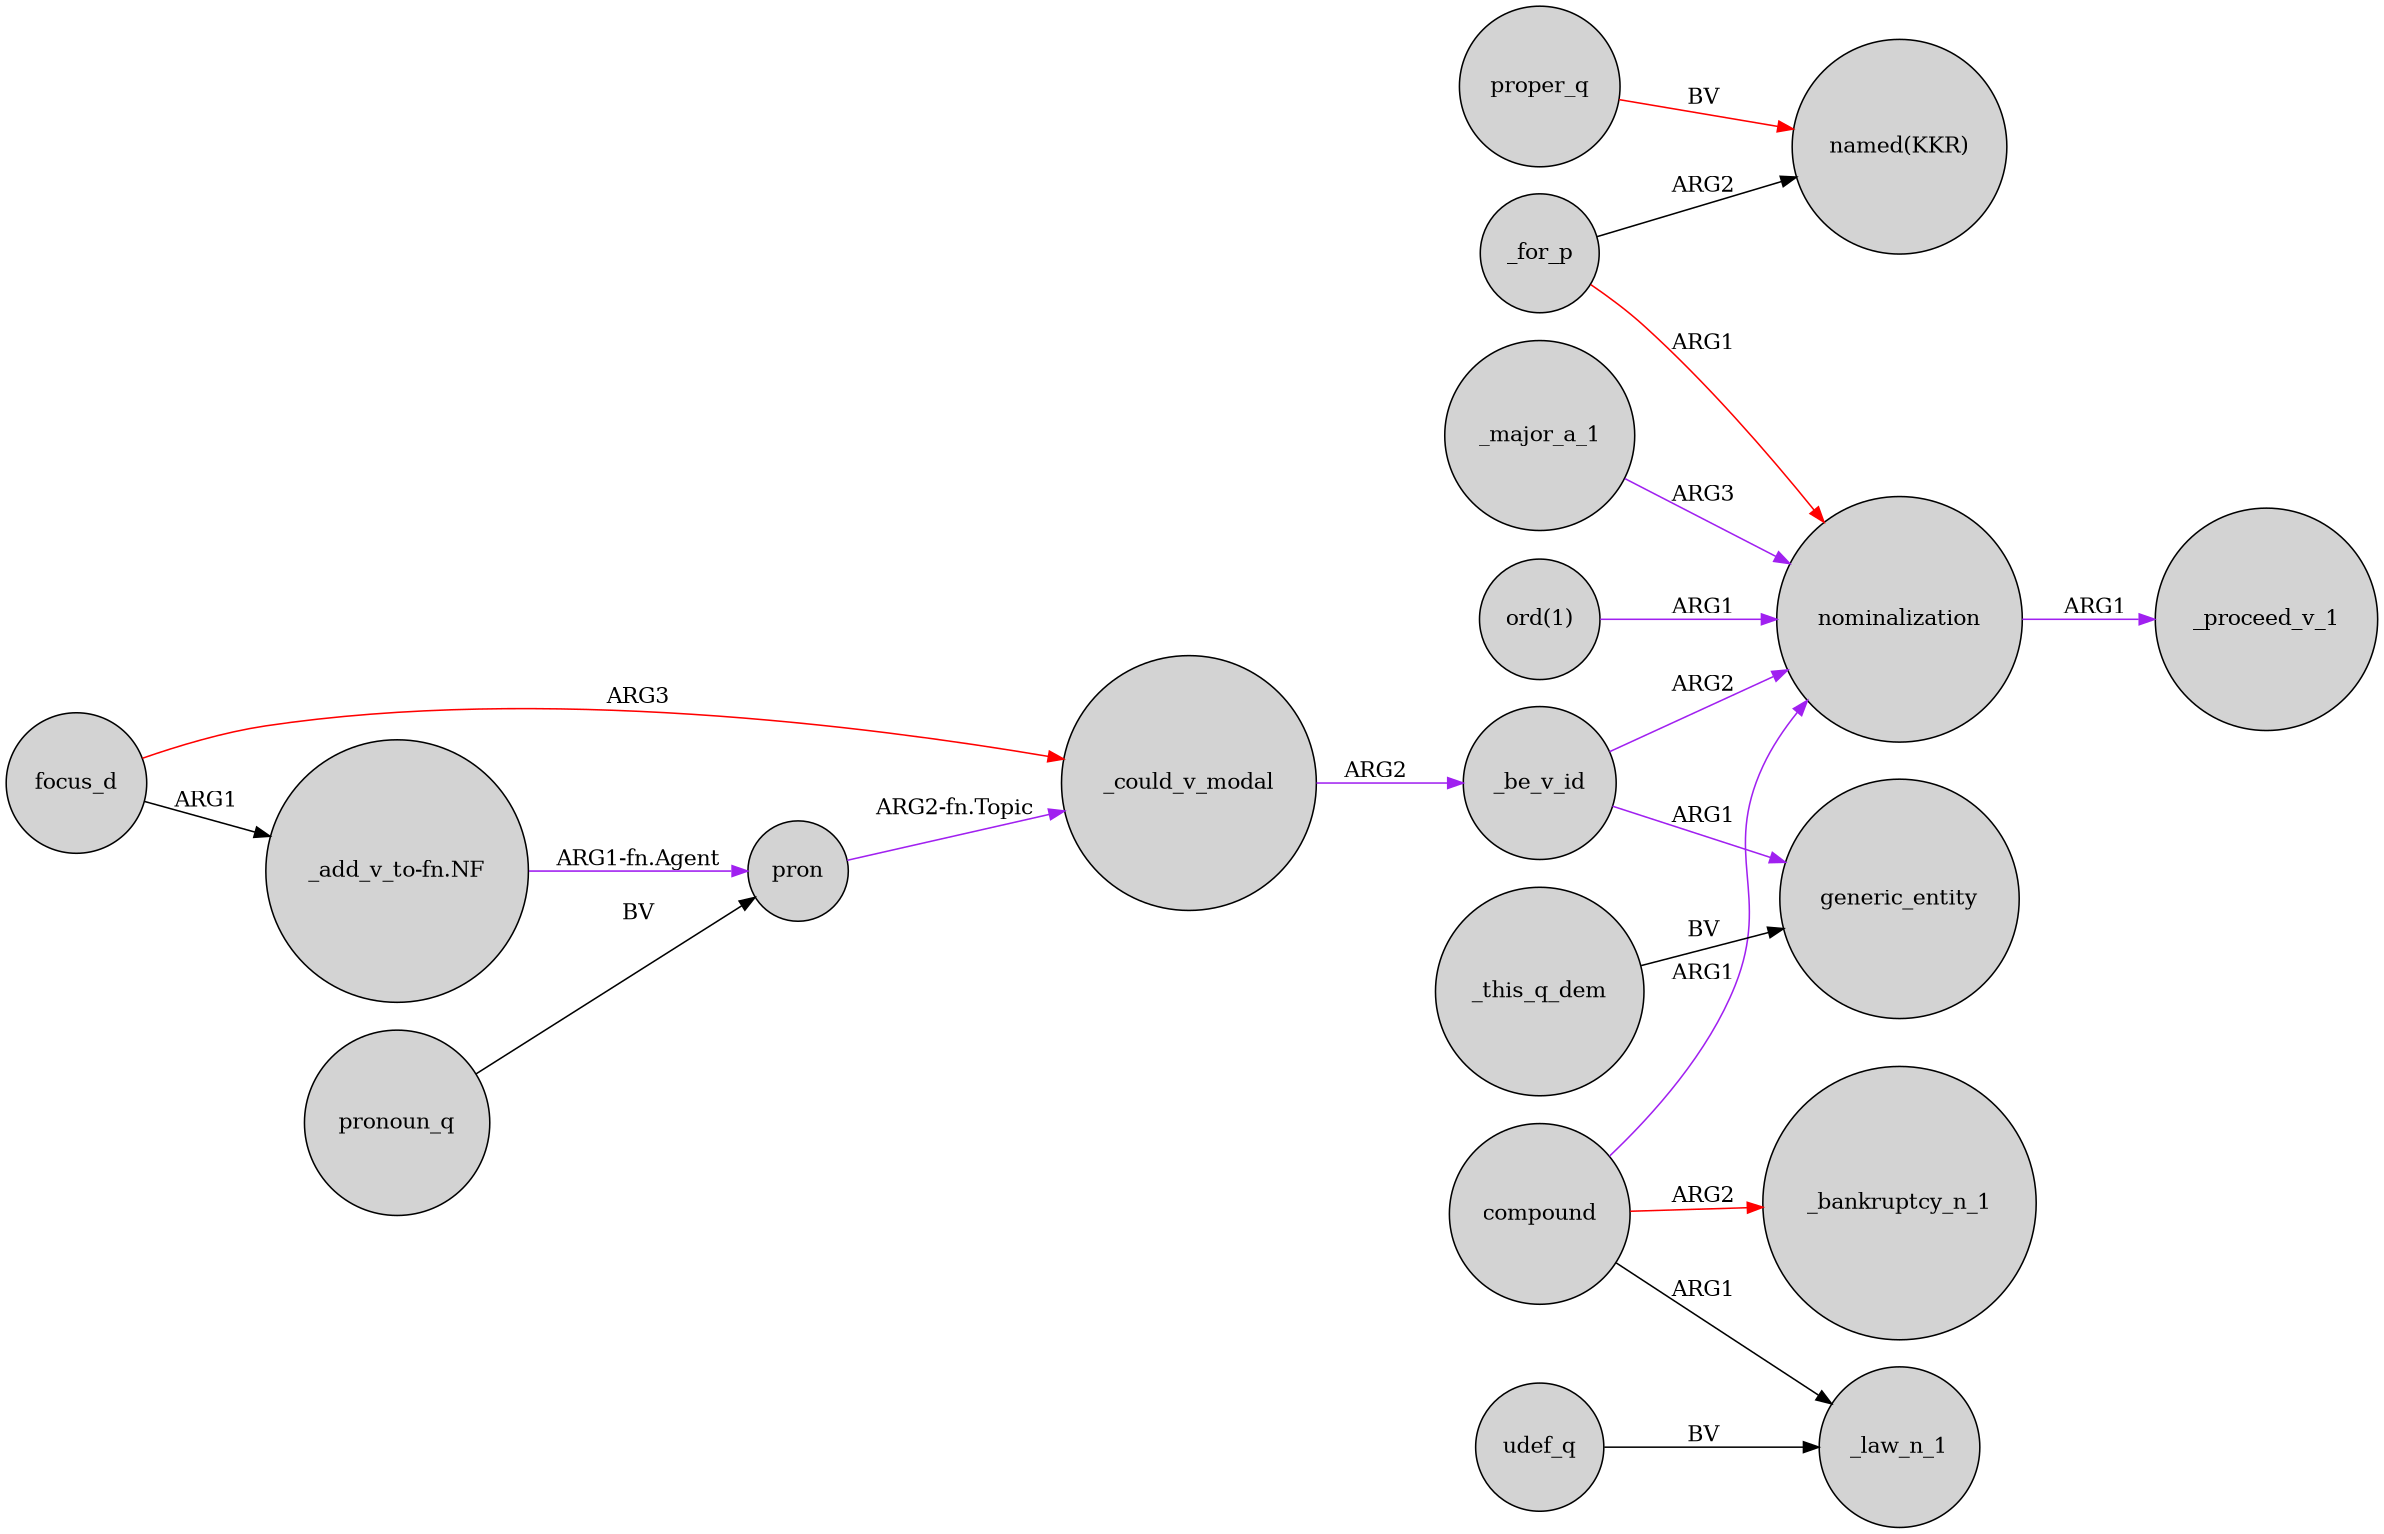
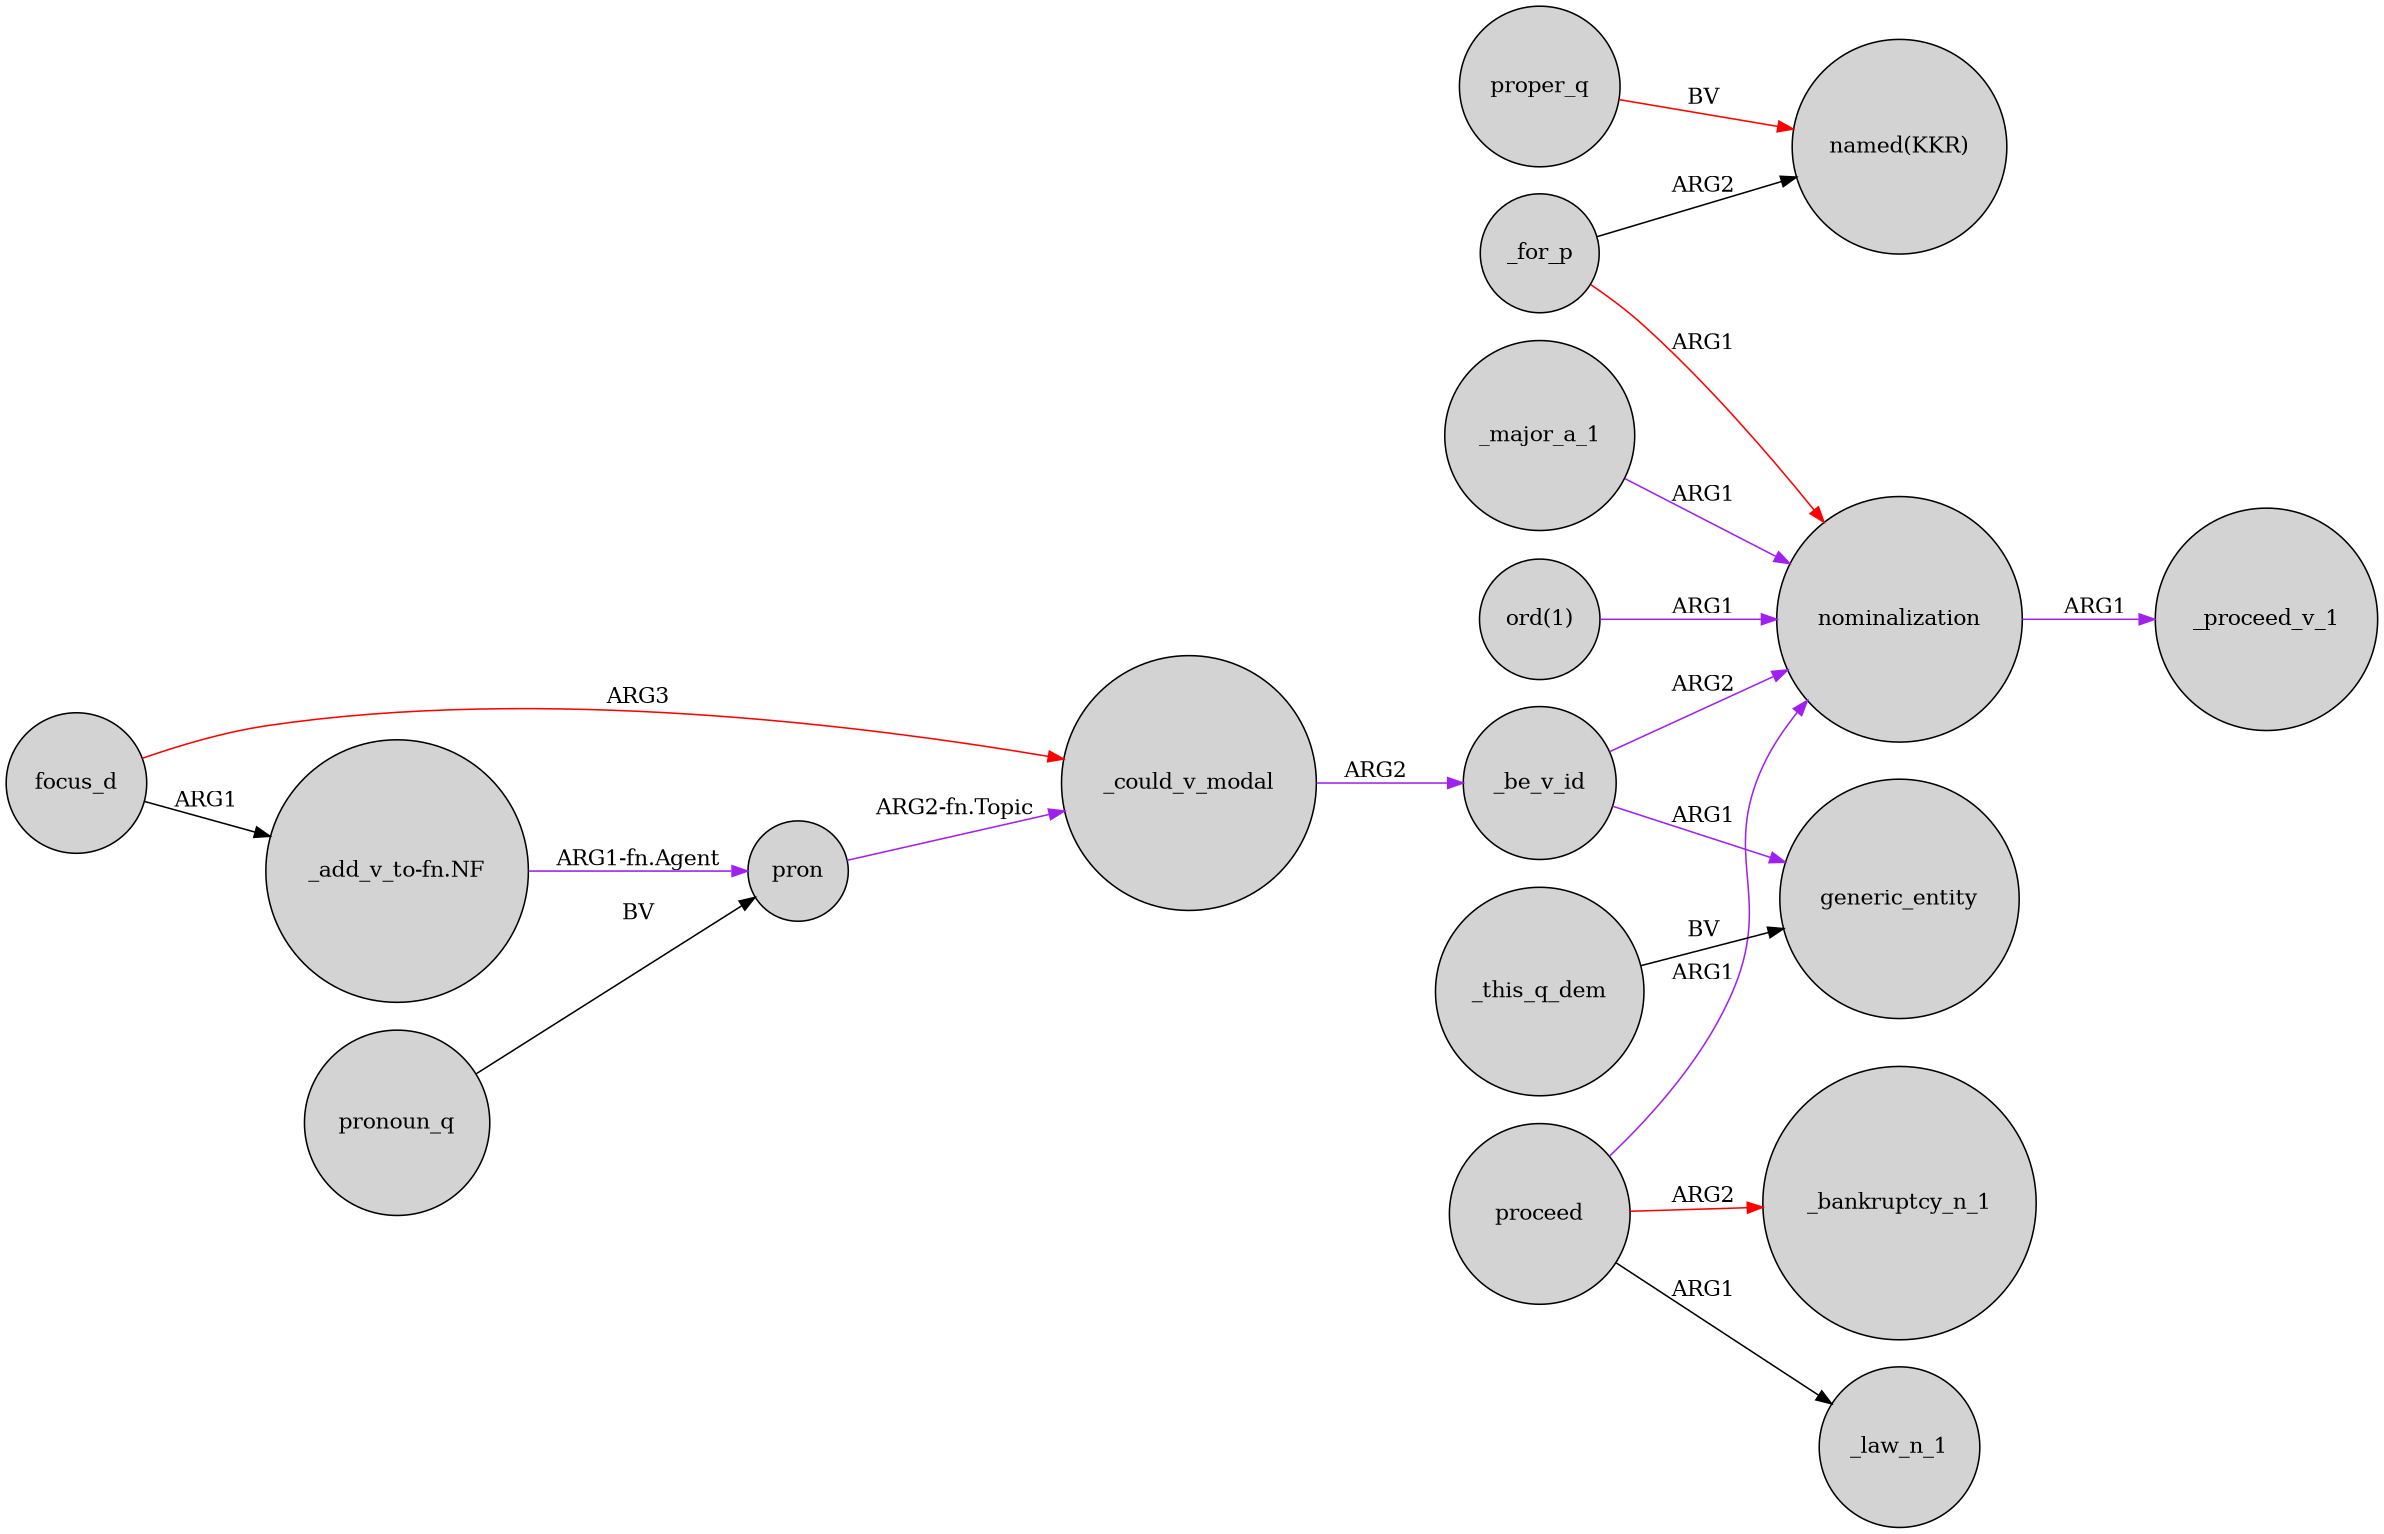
  digraph {
    rankdir=LR
    node [shape=circle style=filled]
    edge [color=purple]
    focus_d
    _could_v_modal
    "_add_v_to-fn.NF"
    _be_v_id
    pron
    nominalization
    generic_entity
-   udef_q
    _law_n_1
    _for_p
    "named(KKR)"
    _proceed_v_1
-   compound
+   compound [label=proceed]
    _bankruptcy_n_1
    proper_q
    pronoun_q
    _this_q_dem
    _major_a_1
    "ord(1)"
    focus_d -> _could_v_modal [color=red label=ARG3]
    focus_d -> "_add_v_to-fn.NF" [color=black label=ARG1]
    _could_v_modal -> _be_v_id [label=ARG2]
    "_add_v_to-fn.NF" -> pron [label="ARG1-fn.Agent"]
    _be_v_id -> nominalization [label=ARG2]
    _be_v_id -> generic_entity [label=ARG1]
    pron -> _could_v_modal [label="ARG2-fn.Topic"]
    nominalization -> _proceed_v_1 [label=ARG1]
-   udef_q -> _law_n_1 [color=black label=BV]
    _for_p -> nominalization [color=red label=ARG1]
    _for_p -> "named(KKR)" [color=black label=ARG2]
    compound -> nominalization [label=ARG1]
    compound -> _law_n_1 [color=black label=ARG1]
    compound -> _bankruptcy_n_1 [color=red label=ARG2]
    proper_q -> "named(KKR)" [color=red label=BV]
    pronoun_q -> pron [color=black label=BV]
    _this_q_dem -> generic_entity [color=black label=BV]
-   _major_a_1 -> nominalization [label=ARG3]
+   _major_a_1 -> nominalization [label=ARG1]
    "ord(1)" -> nominalization [label=ARG1]
  }
